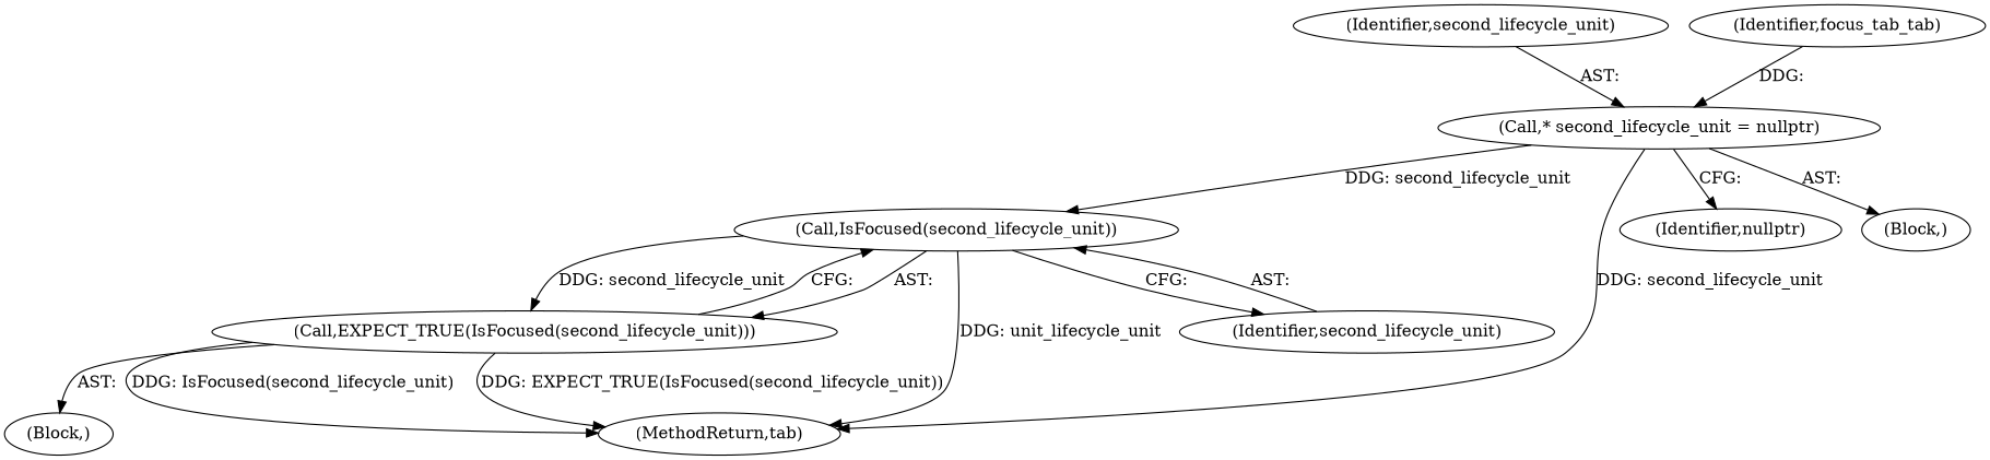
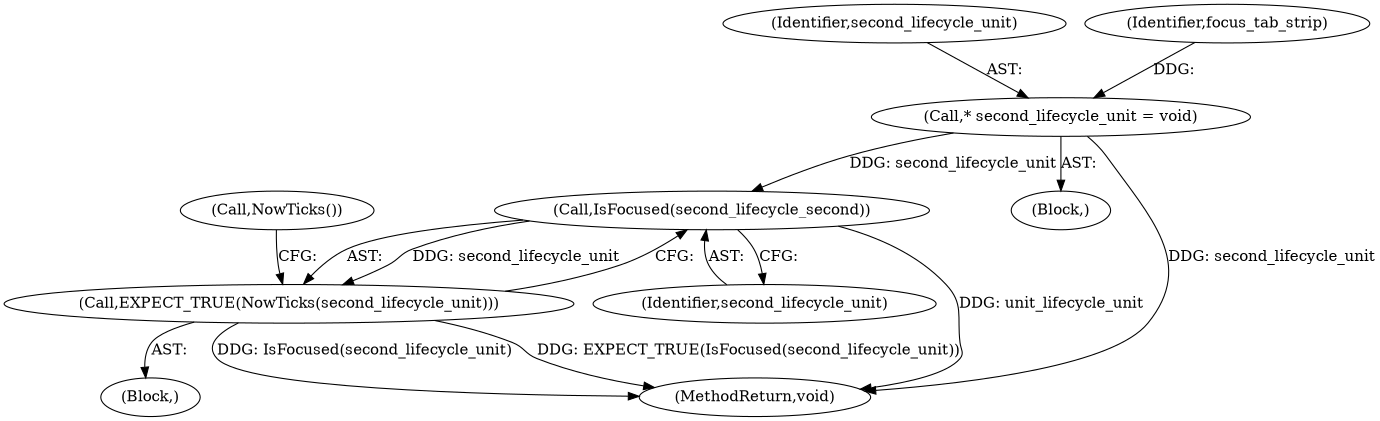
  digraph {
-   n1 [label="(Call,IsFocused(second_lifecycle_unit))"]
-   n2 [label="(Call,EXPECT_TRUE(IsFocused(second_lifecycle_unit)))"]
-   n3 [label="(MethodReturn,tab)"]
+   n1 [label="(Call,IsFocused(second_lifecycle_second))"]
+   n2 [label="(Call,EXPECT_TRUE(NowTicks(second_lifecycle_unit)))"]
+   n3 [label="(MethodReturn,void)"]
    n4 [label="(Identifier,second_lifecycle_unit)"]
    n5 [label="(Block,)"]
-   n6 [label="(Call,* second_lifecycle_unit = nullptr)"]
-   n7 [label="(Identifier,nullptr)"]
+   n6 [label="(Call,* second_lifecycle_unit = void)"]
    n8 [label="(Block,)"]
+   n9 [label="(Call,NowTicks())"]
    n10 [label="(Identifier,second_lifecycle_unit)"]
-   n11 [label="(Identifier,focus_tab_tab)"]
+   n11 [label="(Identifier,focus_tab_strip)"]
    n1 -> n2 [label="AST: "]
    n1 -> n2 [label="DDG: second_lifecycle_unit"]
    n1 -> n3 [label="DDG: unit_lifecycle_unit"]
    n1 -> n4 [label="CFG: "]
    n2 -> n1 [label="CFG: "]
    n2 -> n3 [label="DDG: IsFocused(second_lifecycle_unit)"]
    n2 -> n3 [label="DDG: EXPECT_TRUE(IsFocused(second_lifecycle_unit))"]
    n2 -> n5 [label="AST: "]
    n4 -> n1 [label="AST: "]
    n6 -> n1 [label="DDG: second_lifecycle_unit"]
    n6 -> n3 [label="DDG: second_lifecycle_unit"]
-   n6 -> n7 [label="CFG: "]
    n6 -> n8 [label="AST: "]
+   n9 -> n2 [label="CFG: "]
    n10 -> n6 [label="AST: "]
    n11 -> n6 [label="DDG: "]
  }
